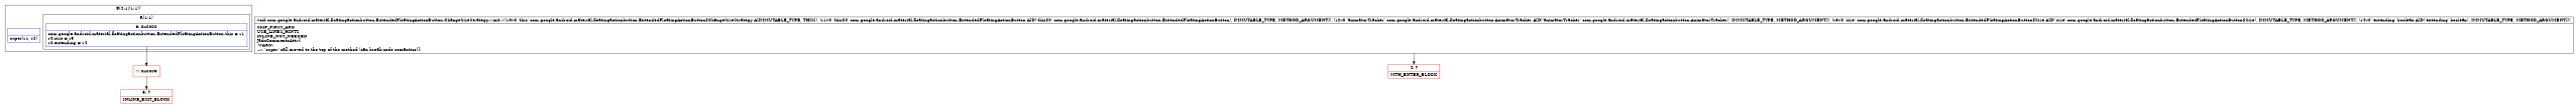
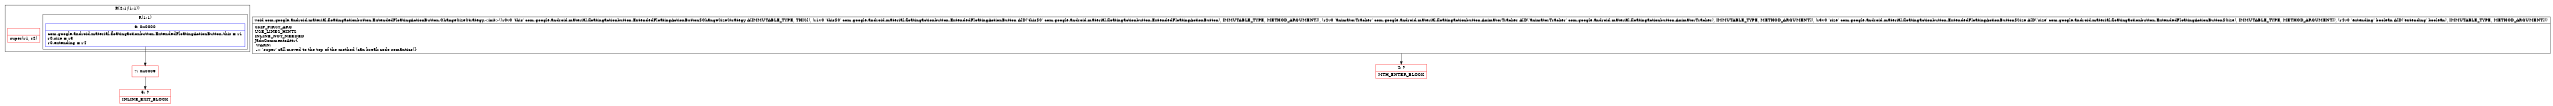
  digraph {
    node [color=red shape=record]
    n1 [color=blue label="{6\:\ 0x0000|com.google.android.material.floatingactionbutton.ExtendedFloatingActionButton.this = r1\lr0.size = r3\lr0.extending = r4\l}"]
-   n2 [color=blue label="{|super(r1, r2)\l}"]
+   n2 [label="{|super(r1, r2)\l}"]
    n3 [label="{7\:\ 0x0009}"]
    n4 [label="{5\:\ ?|INLINE_EXIT_BLOCK\l}"]
    n5 [label="{4\:\ ?|MTH_ENTER_BLOCK\l}"]
    n6 [label="{void com.google.android.material.floatingactionbutton.ExtendedFloatingActionButton.ChangeSizeStrategy.\<init\>((r0v0 'this' com.google.android.material.floatingactionbutton.ExtendedFloatingActionButton$ChangeSizeStrategy A[IMMUTABLE_TYPE, THIS]), (r1v0 'this$0' com.google.android.material.floatingactionbutton.ExtendedFloatingActionButton A[D('this$0' com.google.android.material.floatingactionbutton.ExtendedFloatingActionButton), IMMUTABLE_TYPE, METHOD_ARGUMENT]), (r2v0 'animatorTracker' com.google.android.material.floatingactionbutton.AnimatorTracker A[D('animatorTracker' com.google.android.material.floatingactionbutton.AnimatorTracker), IMMUTABLE_TYPE, METHOD_ARGUMENT]), (r3v0 'size' com.google.android.material.floatingactionbutton.ExtendedFloatingActionButton$Size A[D('size' com.google.android.material.floatingactionbutton.ExtendedFloatingActionButton$Size), IMMUTABLE_TYPE, METHOD_ARGUMENT]), (r4v0 'extending' boolean A[D('extending' boolean), IMMUTABLE_TYPE, METHOD_ARGUMENT]))  | SKIP_FIRST_ARG\lUSE_LINES_HINTS\lINLINE_NOT_NEEDED\lJadxCommentsAttr\{\l WARN: \l \-\> 'super' call moved to the top of the method (can break code semantics)\}\l}" color=""]
    subgraph cluster_1 {
      label="R(2:1|(1:1))"
      n2
      subgraph cluster_2 {
        label="R(1:1)"
        n1
      }
    }
    n1 -> n3
    n3 -> n4
    n6 -> n5
  }
